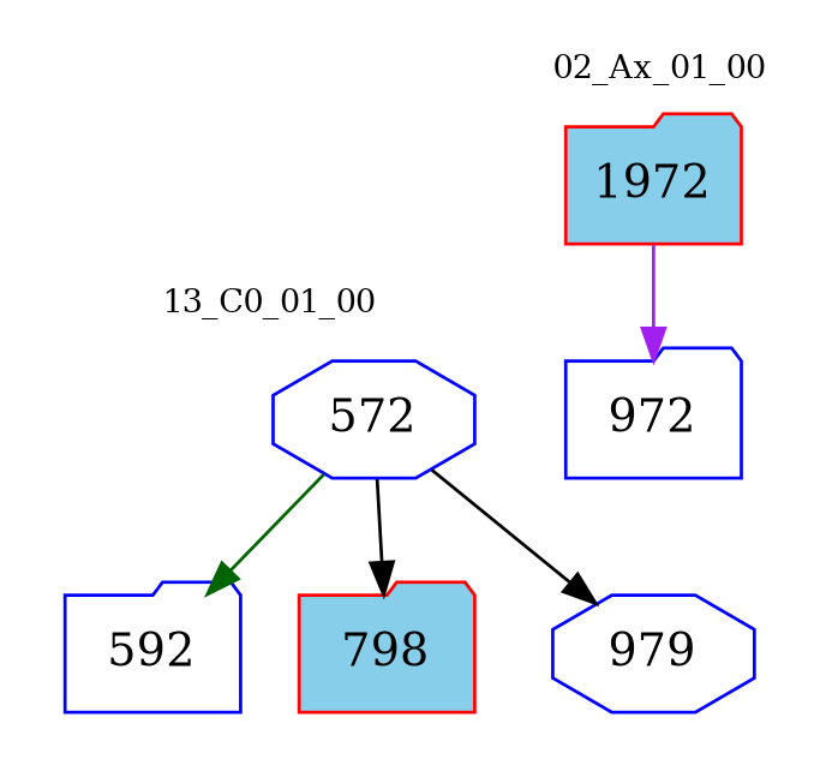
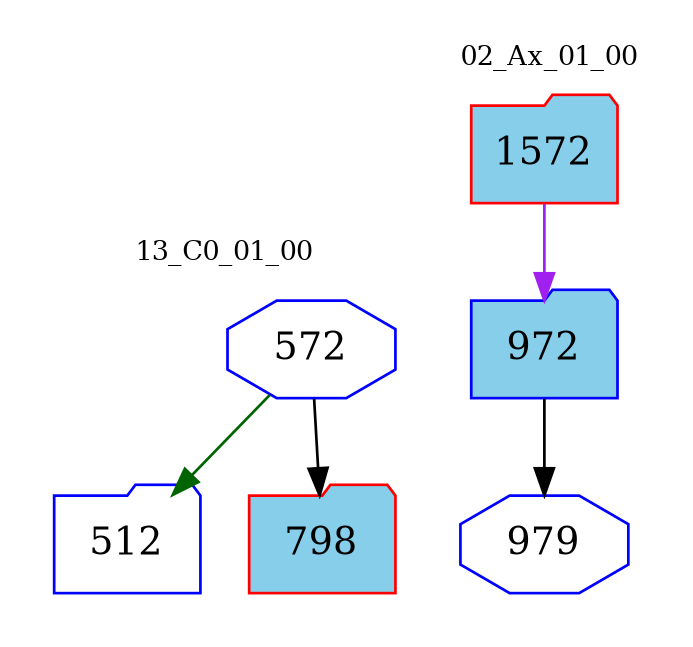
  digraph {
    node [color=blue fillcolor=white shape=folder style=filled]
    edge [color=black]
-   n1 [label=972]
+   n1 [fillcolor=skyblue label=972]
    n2 [label=979 shape=octagon]
-   n3 [color=red fillcolor=skyblue label=1972]
+   n3 [color=red fillcolor=skyblue label=1572]
    n4 [label=572 shape=octagon]
-   n5 [label=592]
+   n5 [label=512]
    n6 [color=red fillcolor=skyblue label=798]
    subgraph cluster_1 {
      color=white
      fontsize=10
      label="02_Ax_01_00"
      n1
      n2
      n3
    }
    subgraph cluster_2 {
      color=white
      fontsize=10
      label="13_C0_01_00"
      n4
      n5
      n6
    }
-   n4 -> n2
+   n1 -> n2
    n3 -> n1 [color=purple]
    n4 -> n5 [color=darkgreen]
    n4 -> n6
  }
